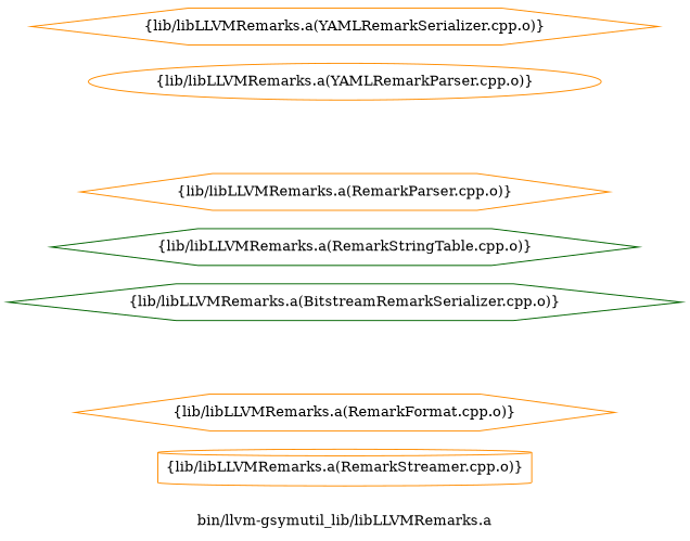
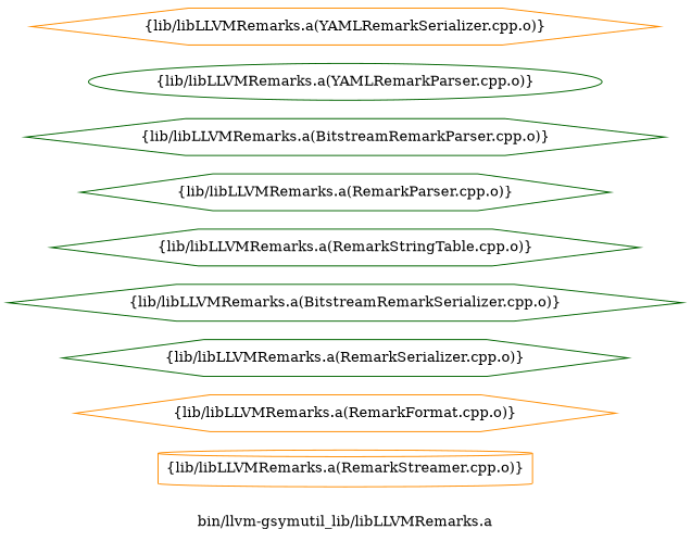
  digraph {
    label="bin/llvm-gsymutil_lib/libLLVMRemarks.a"
    rankdir=LR
    node [group=0 shape=hexagon color=darkgreen]
    n1 [label="{lib/libLLVMRemarks.a(RemarkStreamer.cpp.o)}" shape=cylinder color=darkorange]
    n2 [label="{lib/libLLVMRemarks.a(RemarkFormat.cpp.o)}" color=darkorange]
+   n3 [label="{lib/libLLVMRemarks.a(RemarkSerializer.cpp.o)}"]
    n4 [label="{lib/libLLVMRemarks.a(BitstreamRemarkSerializer.cpp.o)}"]
    n5 [label="{lib/libLLVMRemarks.a(RemarkStringTable.cpp.o)}"]
-   n6 [label="{lib/libLLVMRemarks.a(RemarkParser.cpp.o)}" color=darkorange]
-   n8 [label="{lib/libLLVMRemarks.a(YAMLRemarkParser.cpp.o)}" shape=ellipse color=darkorange]
+   n6 [label="{lib/libLLVMRemarks.a(RemarkParser.cpp.o)}"]
+   n7 [label="{lib/libLLVMRemarks.a(BitstreamRemarkParser.cpp.o)}"]
+   n8 [label="{lib/libLLVMRemarks.a(YAMLRemarkParser.cpp.o)}" shape=ellipse]
    n9 [label="{lib/libLLVMRemarks.a(YAMLRemarkSerializer.cpp.o)}" color=darkorange]
  }
